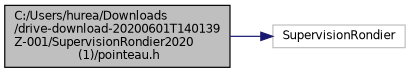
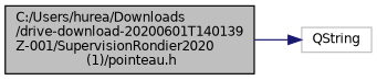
  digraph {
    rankdir=LR
    node [fontname=Helvetica fontsize=10 shape=record style=filled]
    n1 [color=black fillcolor=grey75 fontcolor=black height=0.2 label="C:/Users/hurea/Downloads\l/drive-download-20200601T140139\lZ-001/SupervisionRondier2020\l (1)/pointeau.h" width=0.4]
-   n2 [color=grey75 fillcolor=white height=0.2 label=SupervisionRondier width=0.4]
+   n2 [color=grey75 fillcolor=white height=0.2 label=QString width=0.4]
    n1 -> n2 [color=midnightblue fontname=Helvetica fontsize=10 labelfontname=Helvetica labelfontsize=10 style=solid]
  }
